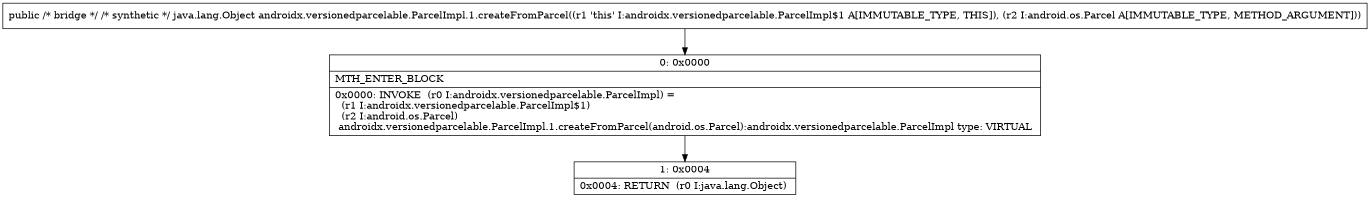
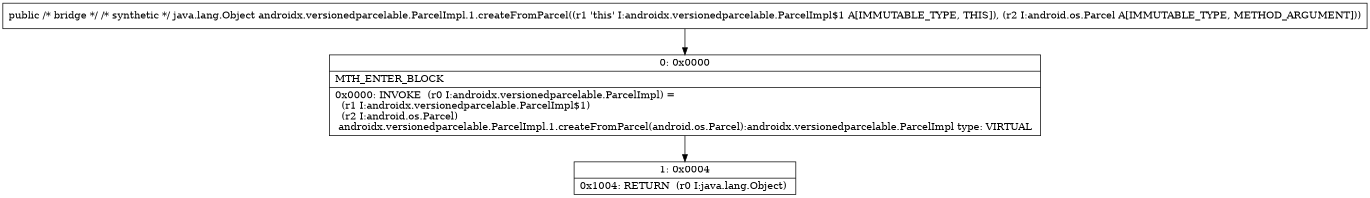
  digraph {
    node [shape=record]
    n1 [label="{0\:\ 0x0000|MTH_ENTER_BLOCK\l|0x0000: INVOKE  (r0 I:androidx.versionedparcelable.ParcelImpl) = \l  (r1 I:androidx.versionedparcelable.ParcelImpl$1)\l  (r2 I:android.os.Parcel)\l androidx.versionedparcelable.ParcelImpl.1.createFromParcel(android.os.Parcel):androidx.versionedparcelable.ParcelImpl type: VIRTUAL \l}"]
-   n2 [label="{1\:\ 0x0004|0x0004: RETURN  (r0 I:java.lang.Object) \l}"]
+   n2 [label="{1\:\ 0x0004|0x1004: RETURN  (r0 I:java.lang.Object) \l}"]
    n3 [label="{public \/* bridge *\/ \/* synthetic *\/ java.lang.Object androidx.versionedparcelable.ParcelImpl.1.createFromParcel((r1 'this' I:androidx.versionedparcelable.ParcelImpl$1 A[IMMUTABLE_TYPE, THIS]), (r2 I:android.os.Parcel A[IMMUTABLE_TYPE, METHOD_ARGUMENT])) }"]
    n1 -> n2
    n3 -> n1
  }
